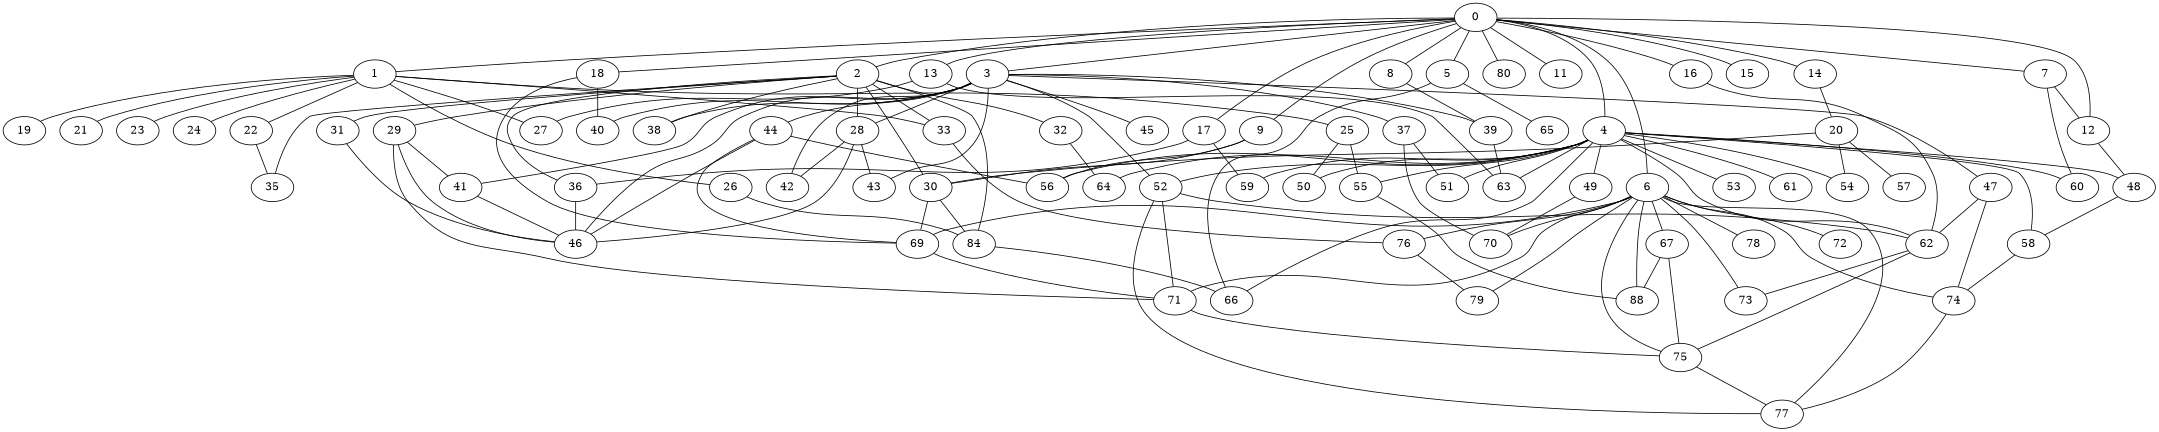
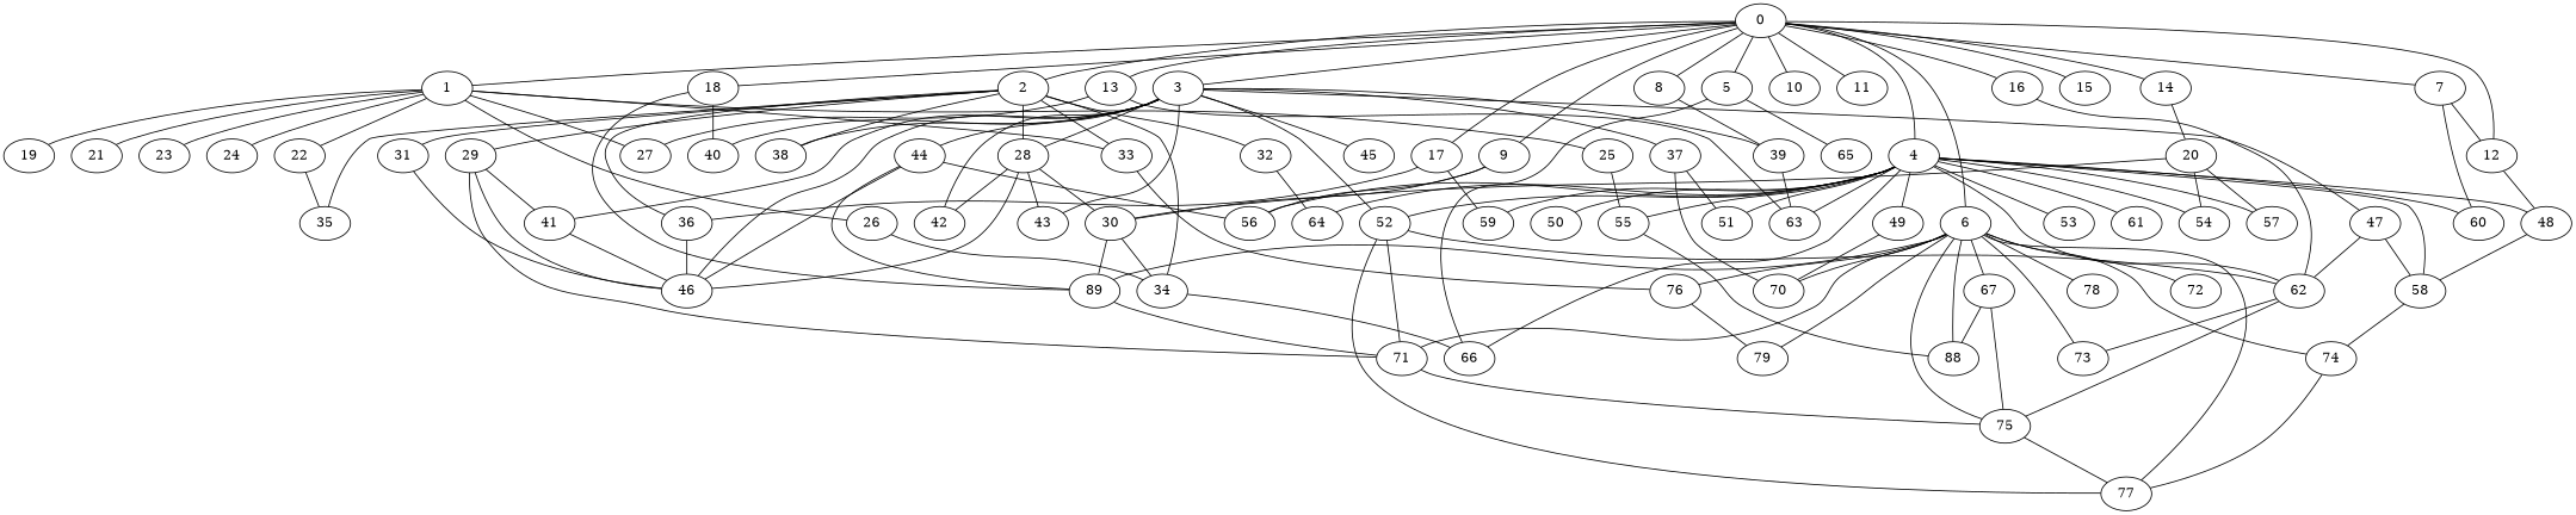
  graph {
    0
    1
    2
    3
    4
    5
    6
    7
    8
    9
-   10 [label=80]
+   10
    11
    12
    13
    14
    15
    16
    17
    18
    19
    21
    22
    23
    24
    25
    26
    27
    33
    32
-   34 [label=84]
+   34
    35
    36
    28
    29
    30
    31
    38
    37
    39
    40
    41
    42
    43
    44
    45
    46
    47
    52
    64
    48
    49
    50
    51
    53
    54
    55
    56
    57
    58
    59
    60
    61
    62
    63
    66
    65
    67
    n68 [label=88]
-   69
+   69 [label=89]
    70
    71
    72
    73
    74
    75
    76
    77
    78
    79
    20
    0 -- 1
    0 -- 2
    0 -- 3
    0 -- 4
    0 -- 5
    0 -- 6
    0 -- 7
    0 -- 8
    0 -- 9
    0 -- 10
    0 -- 11
    0 -- 12
    0 -- 13
    0 -- 14
    0 -- 15
    0 -- 16
    0 -- 17
    0 -- 18
    1 -- 19
    1 -- 21
    1 -- 22
    1 -- 23
    1 -- 24
    1 -- 25
    1 -- 26
    1 -- 27
    1 -- 33
    2 -- 33
    2 -- 32
    2 -- 34
    2 -- 35
    2 -- 36
    2 -- 28
    2 -- 29
-   2 -- 30
+   28 -- 30
    2 -- 31
    2 -- 38
    3 -- 28
    3 -- 38
    3 -- 37
    3 -- 39
    3 -- 40
    3 -- 41
    3 -- 42
    3 -- 43
    3 -- 44
    3 -- 45
    3 -- 46
    3 -- 47
    3 -- 52
    4 -- 52
    4 -- 64
    4 -- 48
    4 -- 49
    4 -- 50
    4 -- 51
    4 -- 53
    4 -- 54
    4 -- 55
    4 -- 56
+   4 -- 57
    4 -- 58
    4 -- 59
    4 -- 60
    4 -- 61
    4 -- 62
    4 -- 63
    4 -- 66
    5 -- 66
    5 -- 65
    6 -- 67
    6 -- n68
    6 -- 69
    6 -- 70
    6 -- 71
    6 -- 72
    6 -- 73
    6 -- 74
    6 -- 75
    6 -- 76
    6 -- 77
    6 -- 78
    6 -- 79
    7 -- 12
    7 -- 60
    8 -- 39
    9 -- 30
    9 -- 56
    12 -- 48
    13 -- 27
    13 -- 63
    14 -- 20
    16 -- 62
    17 -- 36
    17 -- 59
    18 -- 40
    18 -- 69
    22 -- 35
-   25 -- 50
    25 -- 55
    26 -- 34
    33 -- 76
    32 -- 64
    34 -- 66
    36 -- 46
    28 -- 42
    28 -- 43
    28 -- 46
    29 -- 41
    29 -- 46
    29 -- 71
    30 -- 34
    30 -- 69
    31 -- 46
    37 -- 51
    37 -- 70
    39 -- 63
    41 -- 46
    44 -- 46
    44 -- 56
    44 -- 69
    47 -- 62
-   47 -- 74
+   47 -- 58
    52 -- 62
    52 -- 71
    52 -- 77
    48 -- 58
    49 -- 70
    55 -- n68
    58 -- 74
    62 -- 73
    62 -- 75
    67 -- n68
    67 -- 75
    69 -- 71
    71 -- 75
    74 -- 77
    75 -- 77
    76 -- 79
    20 -- 30
    20 -- 54
    20 -- 57
  }
